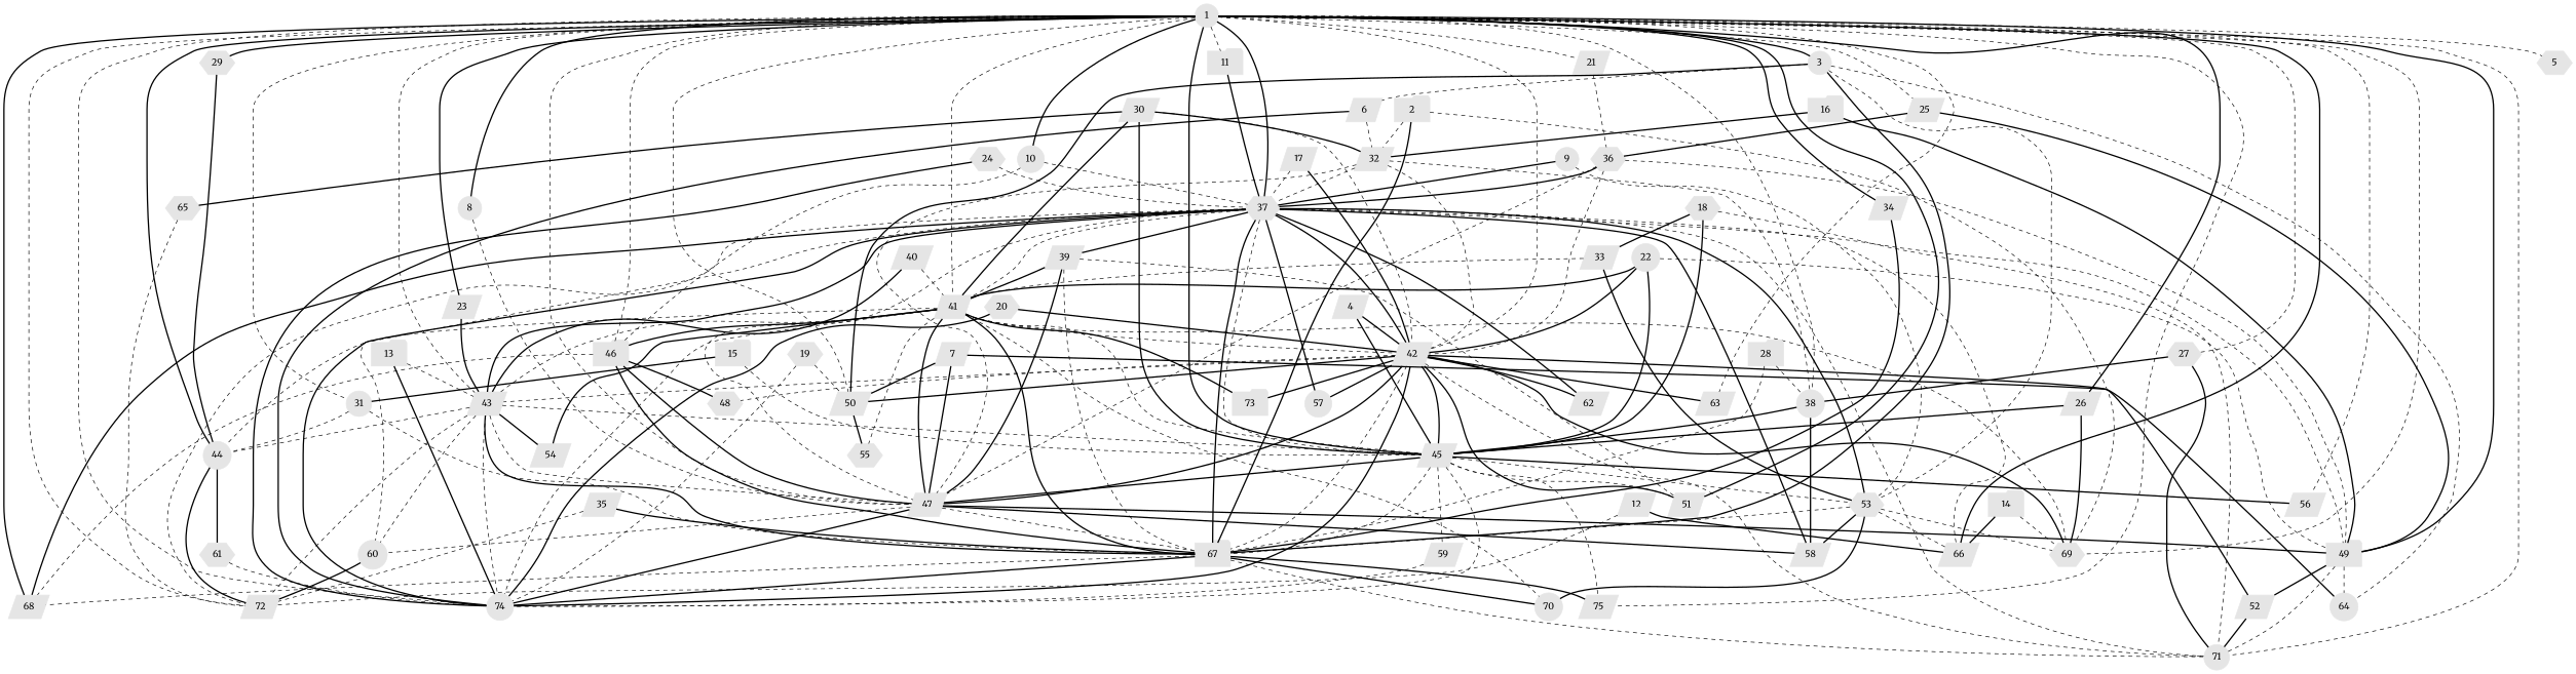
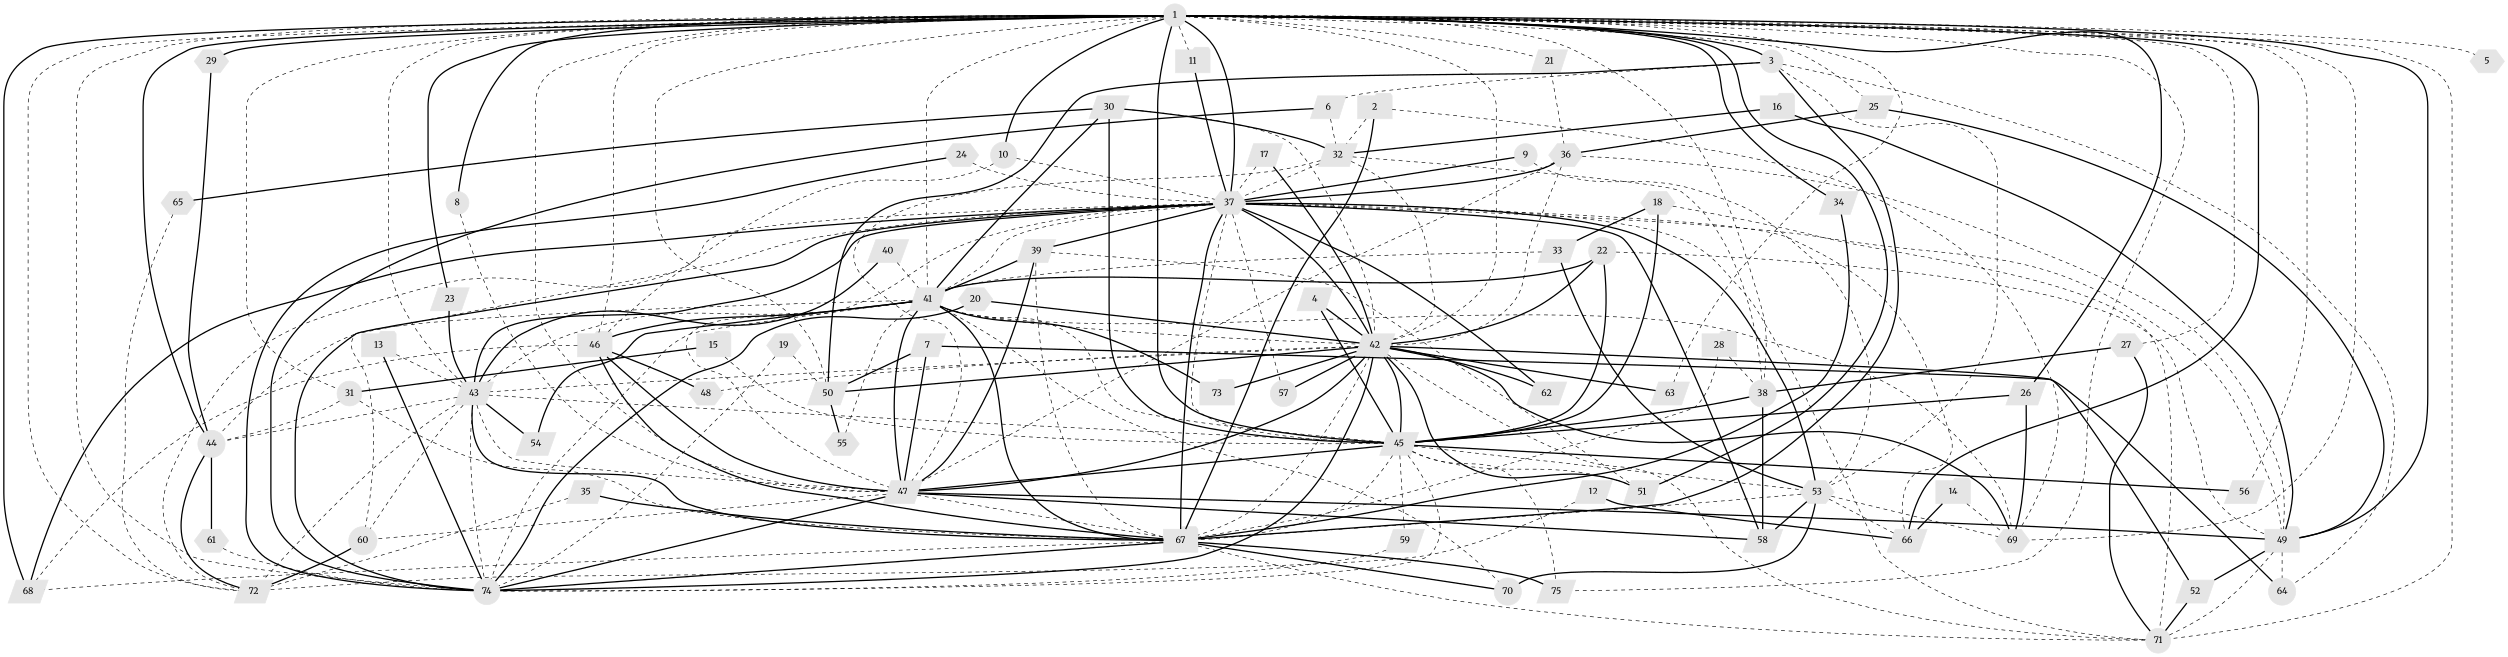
  graph {
    fontname=Merriweather
    node [color=gray90 fontname=Merriweather shape=parallelogram style=filled]
    edge [fontname=Merriweather style=bold weight=1.0]
    1 [shape=circle]
    3 [shape=circle]
    5 [shape=hexagon]
    8 [shape=circle]
    10 [shape=circle]
    11 [shape=folder]
    21
    23
    25
    26
    27 [shape=hexagon]
    29 [shape=hexagon]
    31 [shape=circle]
    34
    37 [shape=hexagon]
    38 [shape=circle]
    41
    42
    43
    44 [shape=circle]
    45
    46 [shape=folder]
    47
    49 [shape=folder]
    50
    51
    56
    63
    66
    68
    69 [shape=hexagon]
    71 [shape=circle]
    72
    74 [shape=circle]
    75
    67 [shape=folder]
    6
    53 [shape=hexagon]
    64 [shape=circle]
    36 [shape=hexagon]
    39
    57 [shape=circle]
    58
    60 [shape=circle]
    62
    54
    55 [shape=hexagon]
    70 [shape=circle]
    73 [shape=folder]
    48 [shape=hexagon]
    52
    61 [shape=hexagon]
    59
    2 [shape=folder]
    32
    4
    7
    9 [shape=circle]
    12
    13 [shape=folder]
    14 [shape=folder]
    15 [shape=folder]
    16 [shape=folder]
    17
    18 [shape=hexagon]
    33
    19 [shape=hexagon]
    20 [shape=hexagon]
    22 [shape=circle]
    24 [shape=hexagon]
    28 [shape=folder]
    30
    65 [shape=hexagon]
    35
    40
    1 -- 3 [weight=2.0]
    1 -- 5 [style=dashed weight=2.0]
    1 -- 8
    1 -- 10
    1 -- 11 [style=dashed]
    1 -- 21 [style=dashed]
    1 -- 23
    1 -- 25 [style=dashed]
    1 -- 26
    1 -- 27 [style=dashed]
    1 -- 29 [weight=2.0]
    1 -- 31 [style=dashed weight=2.0]
    1 -- 34
    1 -- 37 [weight=2.0]
    1 -- 38 [style=dashed]
    1 -- 41 [style=dashed weight=2.0]
    1 -- 42 [style=dashed weight=3.0]
    1 -- 43 [style=dashed weight=2.0]
    1 -- 44
    1 -- 45 [weight=2.0]
    1 -- 46 [style=dashed]
    1 -- 47 [style=dashed weight=2.0]
    1 -- 49
    1 -- 50 [style=dashed weight=2.0]
    1 -- 51
    1 -- 56 [style=dashed]
    1 -- 63 [style=dashed weight=2.0]
    1 -- 66
    1 -- 68 [weight=2.0]
    1 -- 69 [style=dashed]
    1 -- 71 [style=dashed weight=2.0]
    1 -- 72 [style=dashed]
    1 -- 74 [style=dashed weight=4.0]
    1 -- 75 [style=dashed]
    3 -- 50
    3 -- 67
    3 -- 6 [style=dashed]
    3 -- 53 [style=dashed]
    3 -- 64 [style=dashed]
    8 -- 47 [style=dashed]
    10 -- 37 [style=dashed]
    10 -- 46 [style=dashed]
    11 -- 37
    21 -- 36 [style=dashed]
    23 -- 43
    25 -- 49
    25 -- 36
    26 -- 45
    26 -- 69
    27 -- 38
    27 -- 71
    29 -- 44
    31 -- 44 [style=dashed]
    31 -- 67 [style=dashed]
    34 -- 67
    37 -- 41 [style=dashed]
    37 -- 42
    37 -- 43
    37 -- 45 [style=dashed]
    37 -- 47 [style=dashed]
    37 -- 49 [style=dashed weight=2.0]
    37 -- 66 [style=dashed]
    37 -- 68
    37 -- 71 [style=dashed]
    37 -- 72 [style=dashed]
    37 -- 74
    37 -- 67
    37 -- 53
    37 -- 39
-   37 -- 57
+   37 -- 57 [style=dashed]
    37 -- 58
    37 -- 60 [style=dashed]
    37 -- 62
    38 -- 45
    38 -- 58
    41 -- 42 [style=dashed weight=2.0]
    41 -- 43 [style=dashed weight=3.0]
    41 -- 44 [style=dashed]
    41 -- 45 [style=dashed]
    41 -- 46
    41 -- 47 [weight=3.0]
    41 -- 69 [style=dashed]
    41 -- 74 [style=dashed]
    41 -- 67 [weight=2.0]
    41 -- 54
    41 -- 55 [style=dashed]
    41 -- 70 [style=dashed]
    41 -- 73
    42 -- 43 [style=dashed weight=2.0]
    42 -- 45
    42 -- 47 [weight=2.0]
    42 -- 50
    42 -- 51
    42 -- 63
    42 -- 69
    42 -- 71 [style=dashed]
    42 -- 74
    42 -- 67 [style=dashed weight=2.0]
    42 -- 57
    42 -- 62
    42 -- 73
    42 -- 48 [style=dashed]
    42 -- 52
    43 -- 44 [style=dashed]
    43 -- 45 [style=dashed]
    43 -- 47 [style=dashed]
    43 -- 72 [style=dashed]
    43 -- 74 [style=dashed]
    43 -- 67
    43 -- 60 [style=dashed]
    43 -- 54
    44 -- 72
    44 -- 61
    45 -- 47
    45 -- 51 [style=dashed]
    45 -- 56
    45 -- 74 [style=dashed weight=2.0]
    45 -- 75 [style=dashed]
    45 -- 67 [style=dashed]
    45 -- 53 [style=dashed]
    45 -- 59 [style=dashed]
    46 -- 47
    46 -- 68 [style=dashed]
    46 -- 67
    46 -- 48
    47 -- 49
    47 -- 74
    47 -- 67 [style=dashed]
    47 -- 58
    47 -- 60 [style=dashed]
    49 -- 71 [style=dashed]
    49 -- 64 [style=dashed]
    49 -- 52
    50 -- 55
    67 -- 68 [style=dashed]
    67 -- 71 [style=dashed]
    67 -- 74 [weight=2.0]
    67 -- 75
    67 -- 70
    6 -- 74
    6 -- 32 [style=dashed]
    53 -- 66 [style=dashed]
    53 -- 69 [style=dashed]
    53 -- 67 [style=dashed]
    53 -- 58
    53 -- 70
    36 -- 37
    36 -- 42 [style=dashed]
    36 -- 47 [style=dashed]
    36 -- 49 [style=dashed]
    39 -- 41
    39 -- 47 [weight=2.0]
    39 -- 51 [style=dashed]
    39 -- 67 [style=dashed]
    60 -- 72
    52 -- 71
    61 -- 74 [style=dashed]
    59 -- 74 [style=dashed]
    2 -- 69 [style=dashed]
    2 -- 67 [weight=2.0]
    2 -- 32 [style=dashed]
    32 -- 37 [style=dashed]
    32 -- 38 [style=dashed]
    32 -- 42 [style=dashed]
    32 -- 47 [style=dashed]
    4 -- 42
    4 -- 45
    7 -- 47
    7 -- 50
    7 -- 64
    9 -- 37
    9 -- 53 [style=dashed]
    12 -- 66
    12 -- 72 [style=dashed]
    13 -- 43 [style=dashed]
    13 -- 74
    14 -- 66
    14 -- 69 [style=dashed]
    15 -- 31
    15 -- 45 [style=dashed]
    16 -- 49
    16 -- 32
    17 -- 37 [style=dashed]
    17 -- 42
    18 -- 45
    18 -- 71 [style=dashed]
    18 -- 33
    33 -- 41 [style=dashed weight=2.0]
    33 -- 53
    19 -- 50 [style=dashed]
    19 -- 74 [style=dashed]
    20 -- 42
    20 -- 74
    22 -- 41
    22 -- 42
    22 -- 45
    22 -- 49 [style=dashed]
    24 -- 37 [style=dashed]
    24 -- 74
    28 -- 38 [style=dashed]
    28 -- 67 [style=dashed]
    30 -- 41
    30 -- 42 [style=dashed]
    30 -- 45
    30 -- 32
    30 -- 65
    65 -- 72 [style=dashed]
    35 -- 72 [style=dashed]
    35 -- 67
    40 -- 41 [style=dashed]
    40 -- 43
  }
